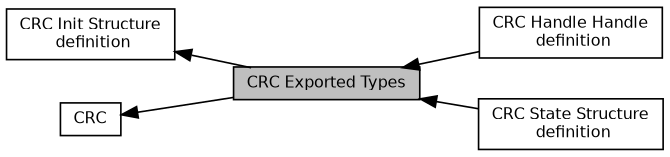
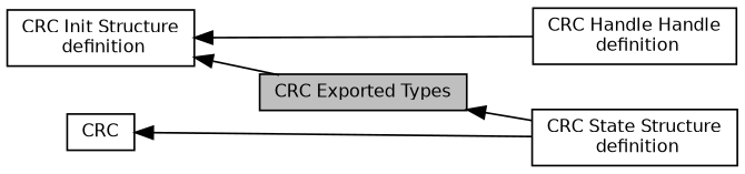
  digraph {
    rankdir=LR
    node [color=black fillcolor=white fontname=Helvetica fontsize=10 shape=record style=filled]
    edge [dir=back fontname=Helvetica fontsize=10 labelfontname=Helvetica labelfontsize=10 shape=plaintext style=solid]
    n1 [height=0.2 label="CRC State Structure\l definition" width=0.4]
    n2 [height=0.2 label="CRC Init Structure\l definition" width=0.4]
    n3 [fillcolor=grey75 fontcolor=black height=0.2 label="CRC Exported Types" width=0.4]
    n4 [height=0.2 label="CRC Handle Handle\l definition" width=0.4]
    n5 [height=0.2 label=CRC width=0.4]
    n2 -> n3
    n3 -> n1
-   n3 -> n4
-   n5 -> n3
+   n2 -> n4
+   n5 -> n1
  }
